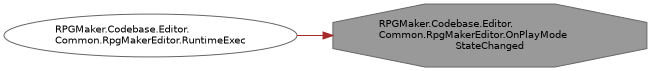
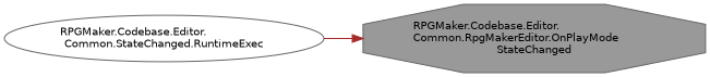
  digraph {
    rankdir=RL
    node [fontname=Helvetica fontsize=10 style=filled]
    n1 [color=gray40 fillcolor=grey60 fontcolor=black height=0.2 label="RPGMaker.Codebase.Editor.\lCommon.RpgMakerEditor.OnPlayMode\lStateChanged" shape=octagon width=0.4]
-   n2 [color=grey40 fillcolor=white height=0.2 label="RPGMaker.Codebase.Editor.\lCommon.RpgMakerEditor.RuntimeExec" shape=ellipse width=0.4]
+   n2 [color=grey40 fillcolor=white height=0.2 label="RPGMaker.Codebase.Editor.\lCommon.StateChanged.RuntimeExec" shape=ellipse width=0.4]
    n1 -> n2 [color=brown dir=back fontname=Helvetica fontsize=10 labelfontname=Helvetica labelfontsize=10 style=solid]
  }
